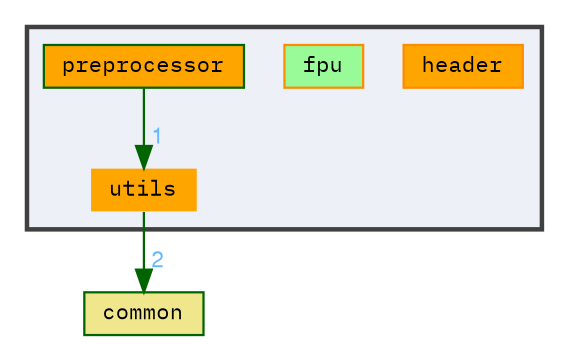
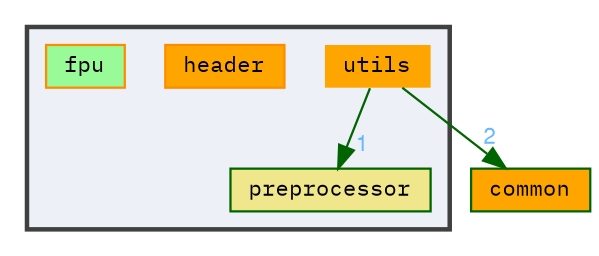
  digraph {
    compound=true
    fontname="IBM Plex Mono"
    node [color=darkgreen fillcolor=orange fontname="IBM Plex Mono" fontsize=10 shape=box style=filled]
    edge [color=darkgreen fontcolor=steelblue1 fontname="IBM Plex Mono" fontsize=10 labeldistance=1.5 labelfontname=FreeSans labelfontsize=10]
    n1 [height=0.2 label=utils shape=plaintext width=0.4]
    n2 [color=darkorange height=0.2 label=header width=0.4]
    n3 [color=darkorange fillcolor=palegreen height=0.2 label=fpu width=0.4]
-   n4 [height=0.2 label=preprocessor width=0.4]
-   n5 [fillcolor=khaki height=0.2 label=common width=0.4]
+   n4 [fillcolor=khaki height=0.2 label=preprocessor width=0.4]
+   n5 [height=0.2 label=common width=0.4]
    subgraph cluster_1 {
      bgcolor="#edf0f7"
      fontsize=10
      pencolor=grey25
      style="filled,bold"
      n1
      n2
      n3
      n4
    }
-   n4 -> n1 [headlabel=1]
+   n1 -> n4 [headlabel=1]
    n1 -> n5 [headlabel=2]
  }
